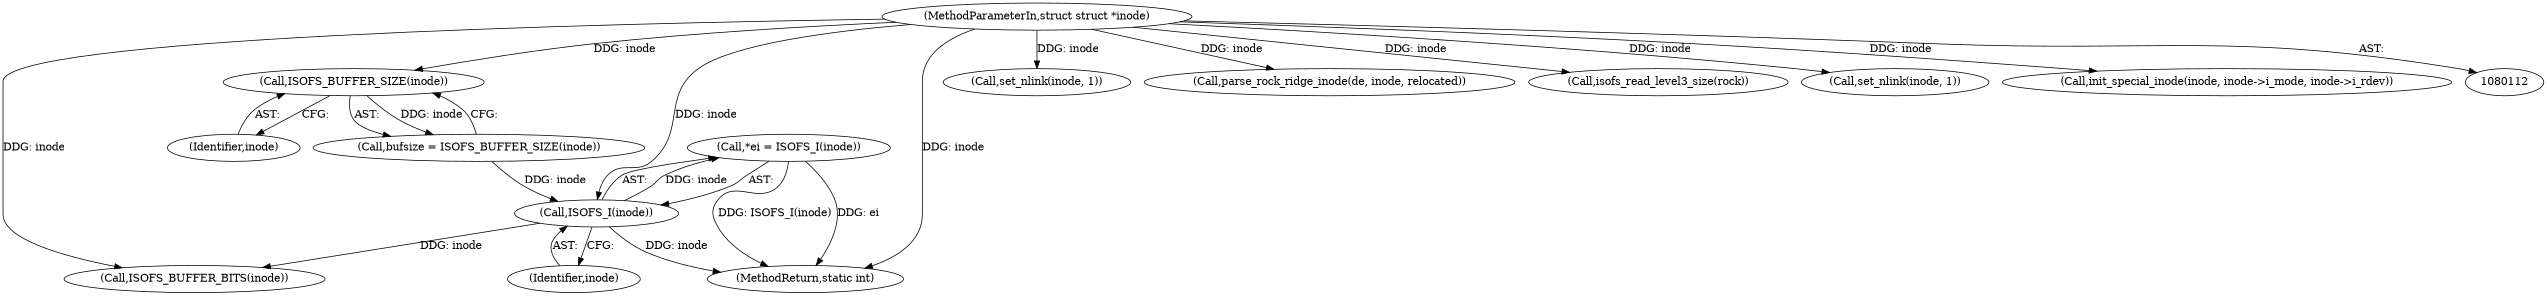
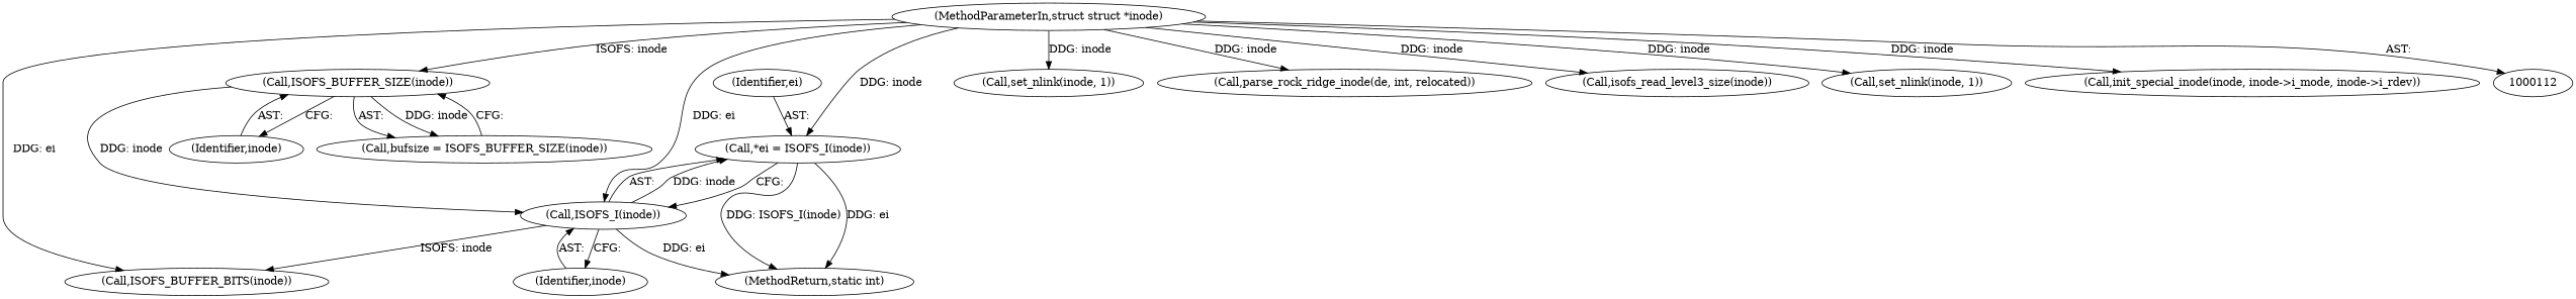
  digraph {
    n1 [label="(Call,*ei = ISOFS_I(inode))"]
    n2 [label="(Call,ISOFS_I(inode))"]
    n3 [label="(MethodReturn,static int)"]
    n4 [label="(Identifier,inode)"]
    n5 [label="(Call,ISOFS_BUFFER_BITS(inode))"]
    n6 [label="(Call,ISOFS_BUFFER_SIZE(inode))"]
    n7 [label="(Call,bufsize = ISOFS_BUFFER_SIZE(inode))"]
    n8 [label="(Identifier,inode)"]
    n9 [label="(MethodParameterIn,struct struct *inode)"]
    n10 [label="(Call,set_nlink(inode, 1))"]
-   n11 [label="(Call,parse_rock_ridge_inode(de, inode, relocated))"]
-   n12 [label="(Call,isofs_read_level3_size(rock))"]
+   n11 [label="(Call,parse_rock_ridge_inode(de, int, relocated))"]
+   n12 [label="(Call,isofs_read_level3_size(inode))"]
    n13 [label="(Call,set_nlink(inode, 1))"]
    n14 [label="(Call,init_special_inode(inode, inode->i_mode, inode->i_rdev))"]
-   1000112 [label=1080112]
-   n1 -> n2 [label="AST: "]
+   1000112
+   n16 [label="(Identifier,ei)"]
+   n1 -> n2 [label="CFG: "]
    n1 -> n3 [label="DDG: ei"]
    n1 -> n3 [label="DDG: ISOFS_I(inode)"]
    n2 -> n1 [label="AST: "]
    n2 -> n1 [label="DDG: inode"]
-   n2 -> n3 [label="DDG: inode"]
+   n2 -> n3 [label="DDG: ei"]
    n2 -> n4 [label="CFG: "]
-   n2 -> n5 [label="DDG: inode"]
+   n2 -> n5 [label="ISOFS: inode"]
    n4 -> n2 [label="AST: "]
-   n7 -> n2 [label="DDG: inode"]
+   n6 -> n2 [label="DDG: inode"]
    n6 -> n7 [label="AST: "]
    n6 -> n7 [label="DDG: inode"]
    n6 -> n8 [label="CFG: "]
    n7 -> n6 [label="CFG: "]
    n8 -> n6 [label="AST: "]
-   n9 -> n2 [label="DDG: inode"]
-   n9 -> n3 [label="DDG: inode"]
-   n9 -> n5 [label="DDG: inode"]
-   n9 -> n6 [label="DDG: inode"]
+   n9 -> n2 [label="DDG: ei"]
+   n9 -> n1 [label="DDG: inode"]
+   n9 -> n5 [label="DDG: ei"]
+   n9 -> n6 [label="ISOFS: inode"]
    n9 -> n10 [label="DDG: inode"]
    n9 -> n11 [label="DDG: inode"]
    n9 -> n12 [label="DDG: inode"]
    n9 -> n13 [label="DDG: inode"]
    n9 -> n14 [label="DDG: inode"]
    n9 -> 1000112 [label="AST: "]
+   n16 -> n1 [label="AST: "]
  }
